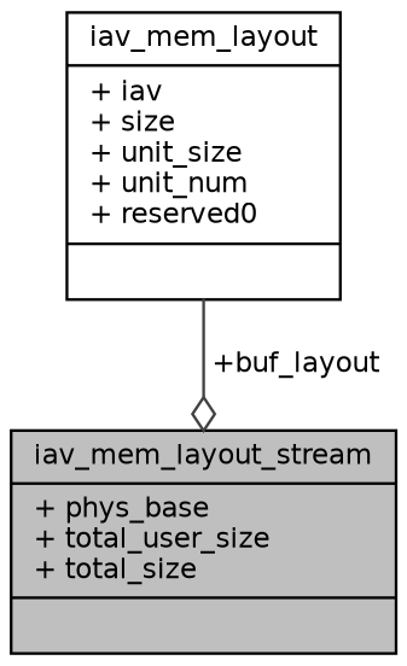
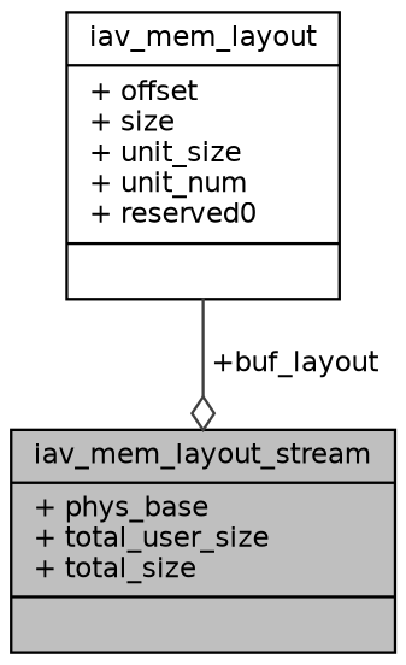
  digraph {
    node [color=black fontname=Helvetica fontsize=10 shape=record]
    n1 [fillcolor=grey75 fontcolor=black height=0.2 label="{iav_mem_layout_stream\n|+ phys_base\l+ total_user_size\l+ total_size\l|}" style=filled width=0.4]
-   n2 [height=0.2 label="{iav_mem_layout\n|+ iav\l+ size\l+ unit_size\l+ unit_num\l+ reserved0\l|}" width=0.4]
+   n2 [height=0.2 label="{iav_mem_layout\n|+ offset\l+ size\l+ unit_size\l+ unit_num\l+ reserved0\l|}" width=0.4]
    n2 -> n1 [arrowhead=odiamond color=grey25 fontname=Helvetica fontsize=10 label=" +buf_layout" labelfontname=Helvetica labelfontsize=10 style=solid]
  }
